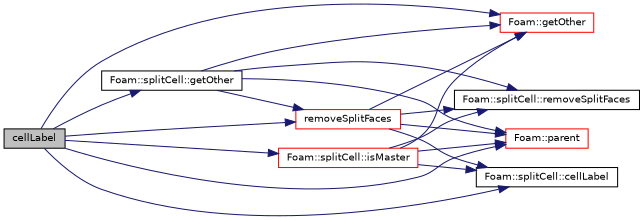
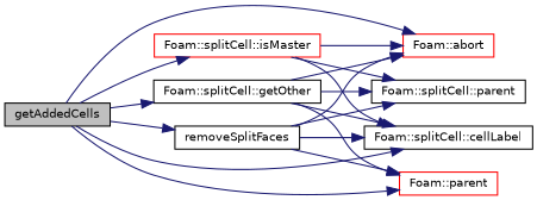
  digraph {
    rankdir=LR
    node [color=black fontname=Helvetica fontsize=10 shape=record]
    edge [color=midnightblue fontname=Helvetica fontsize=10 labelfontname=Helvetica labelfontsize=10 style=solid]
-   n1 [fillcolor=grey75 fontcolor=black height=0.2 label=cellLabel style=filled width=0.4]
-   n2 [color=red height=0.2 label="Foam::getOther" width=0.4]
+   n1 [fillcolor=grey75 fontcolor=black height=0.2 label=getAddedCells style=filled width=0.4]
+   n2 [color=red height=0.2 label="Foam::abort" width=0.4]
    n3 [height=0.2 label="Foam::splitCell::cellLabel" width=0.4]
    n4 [color=red height=0.2 label="Foam::parent" width=0.4]
    n5 [height=0.2 label="Foam::splitCell::getOther" width=0.4]
    n6 [color=red height=0.2 label="Foam::splitCell::isMaster" width=0.4]
-   n7 [color=red height=0.2 label=removeSplitFaces width=0.4]
-   n8 [height=0.2 label="Foam::splitCell::removeSplitFaces" width=0.4]
+   n7 [height=0.2 label=removeSplitFaces width=0.4]
+   n8 [height=0.2 label="Foam::splitCell::parent" width=0.4]
    n1 -> n2
    n1 -> n3
    n1 -> n4
    n1 -> n5
    n1 -> n6
    n1 -> n7
    n5 -> n2
-   n5 -> n7
+   n5 -> n3
    n5 -> n4
    n5 -> n8
    n6 -> n2
    n6 -> n3
-   n6 -> n4
    n6 -> n8
    n7 -> n2
    n7 -> n3
    n7 -> n4
    n7 -> n8
  }
